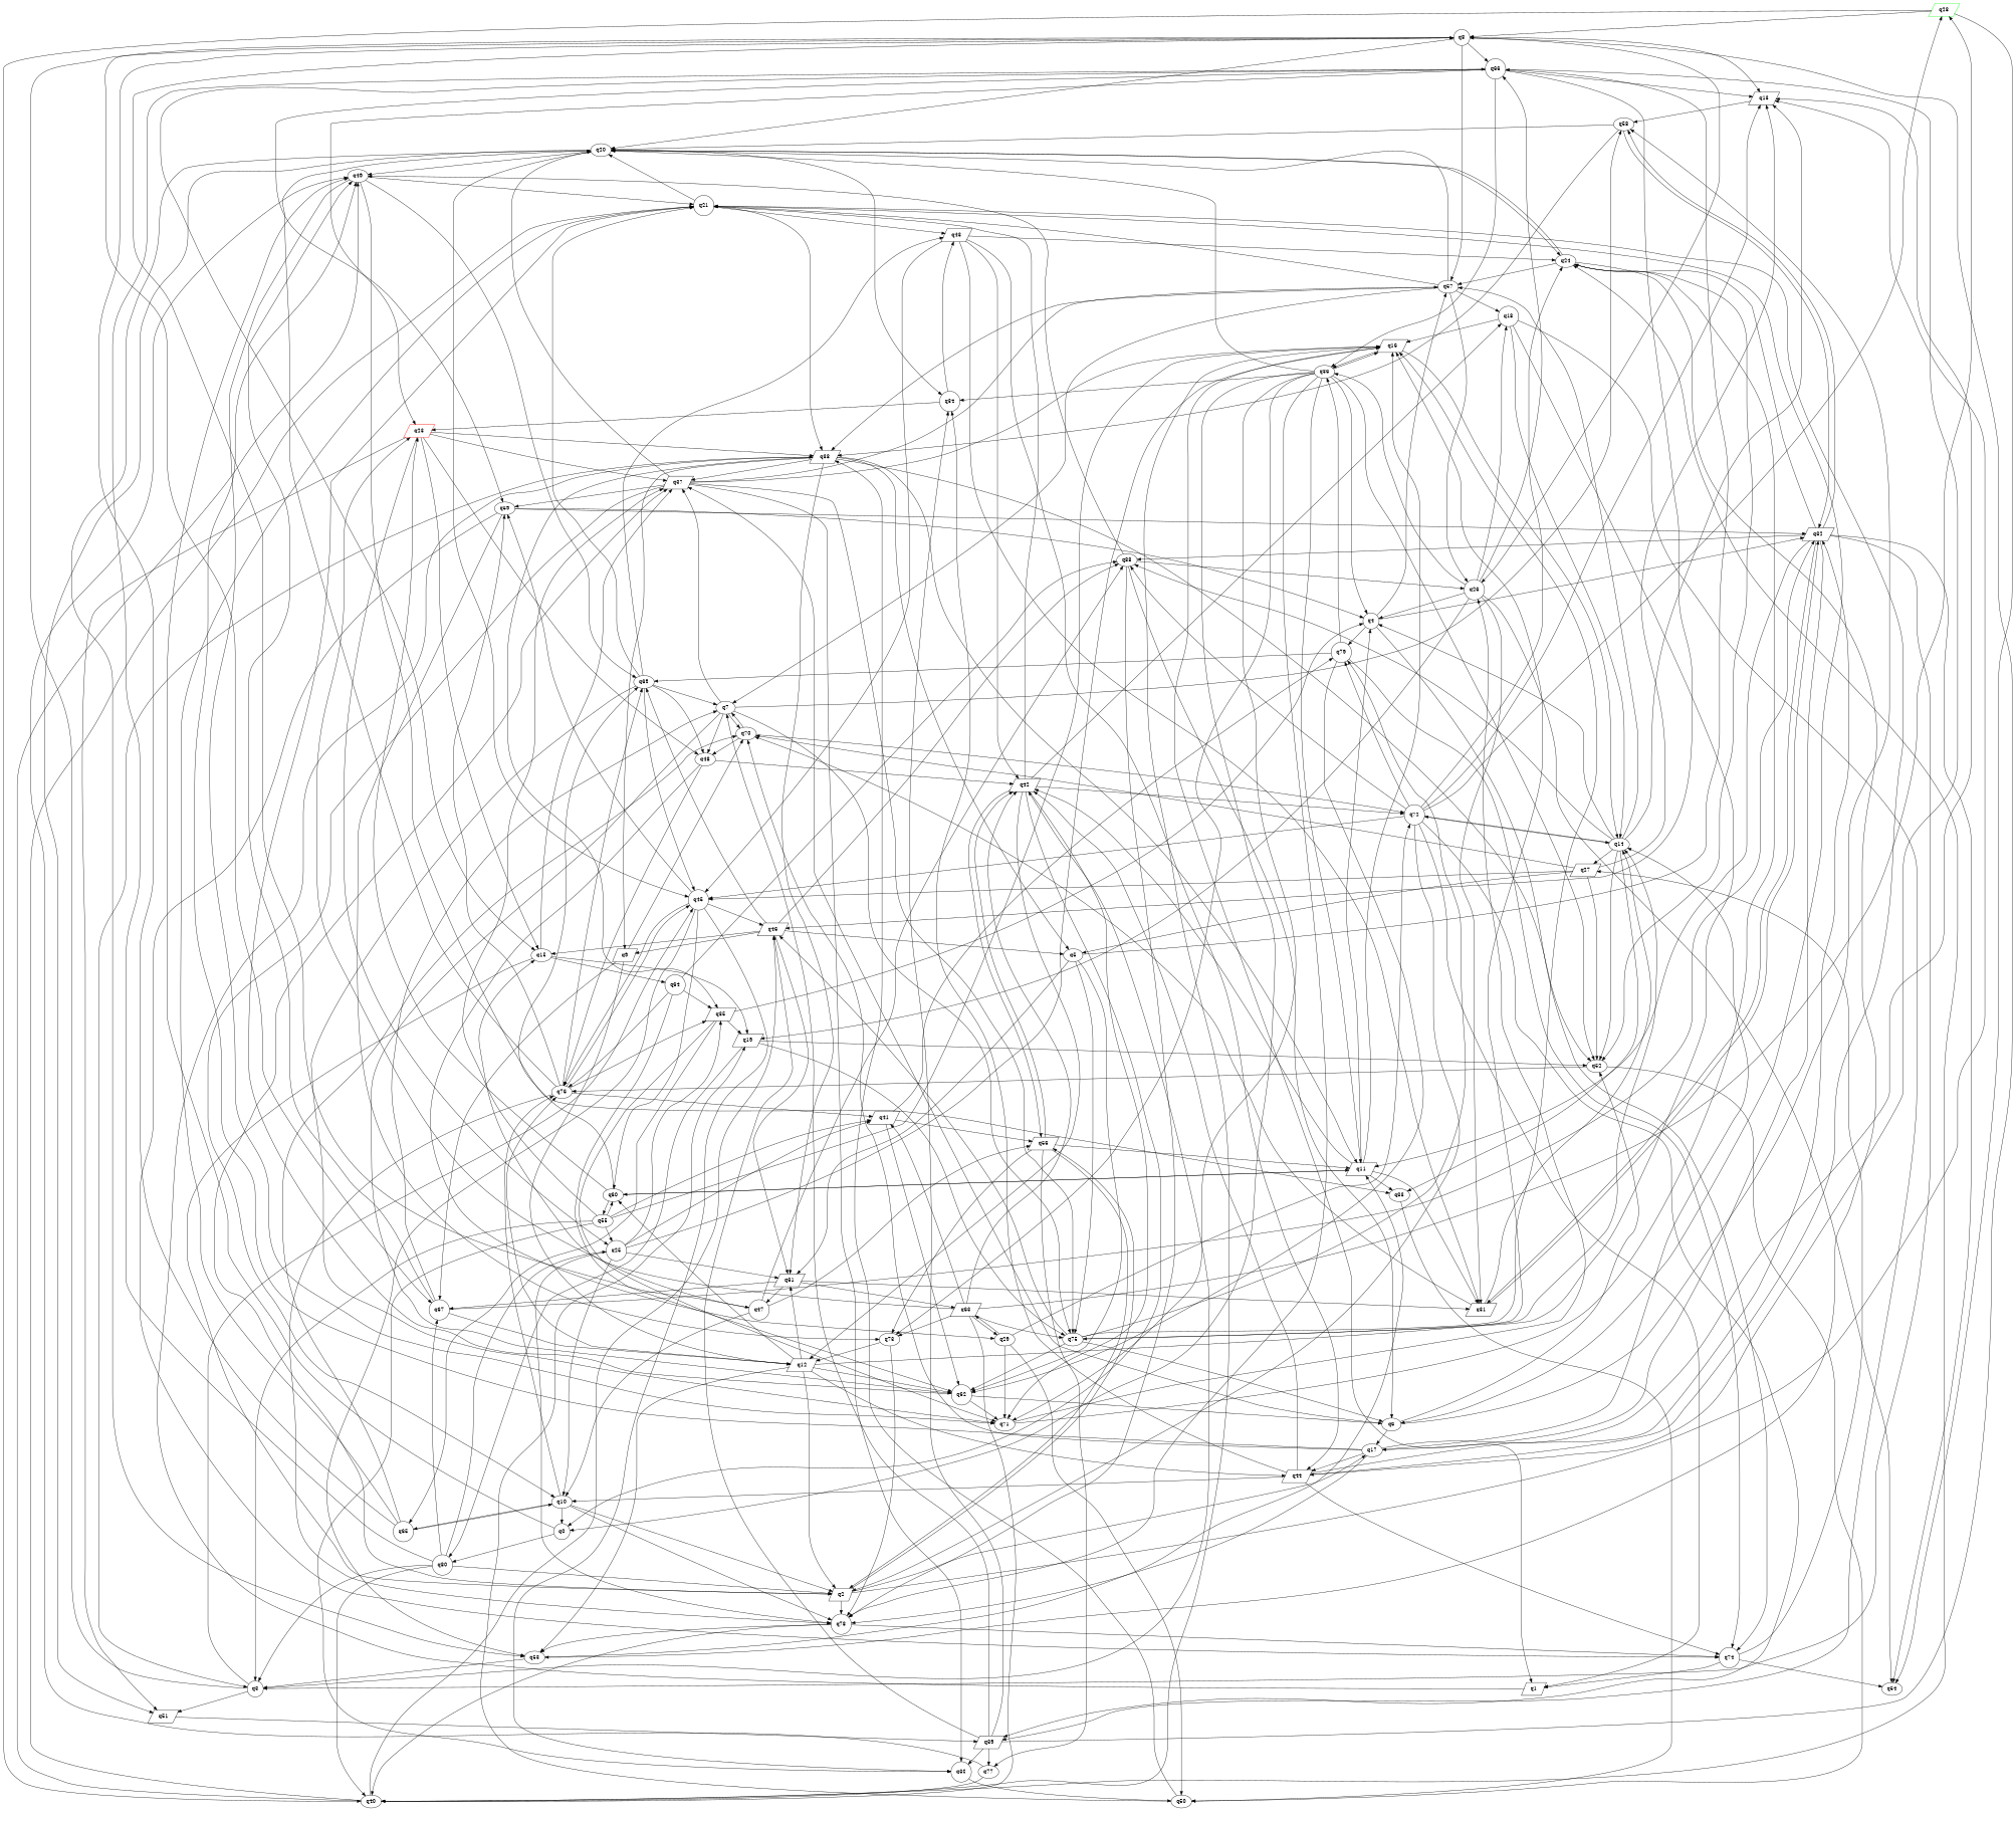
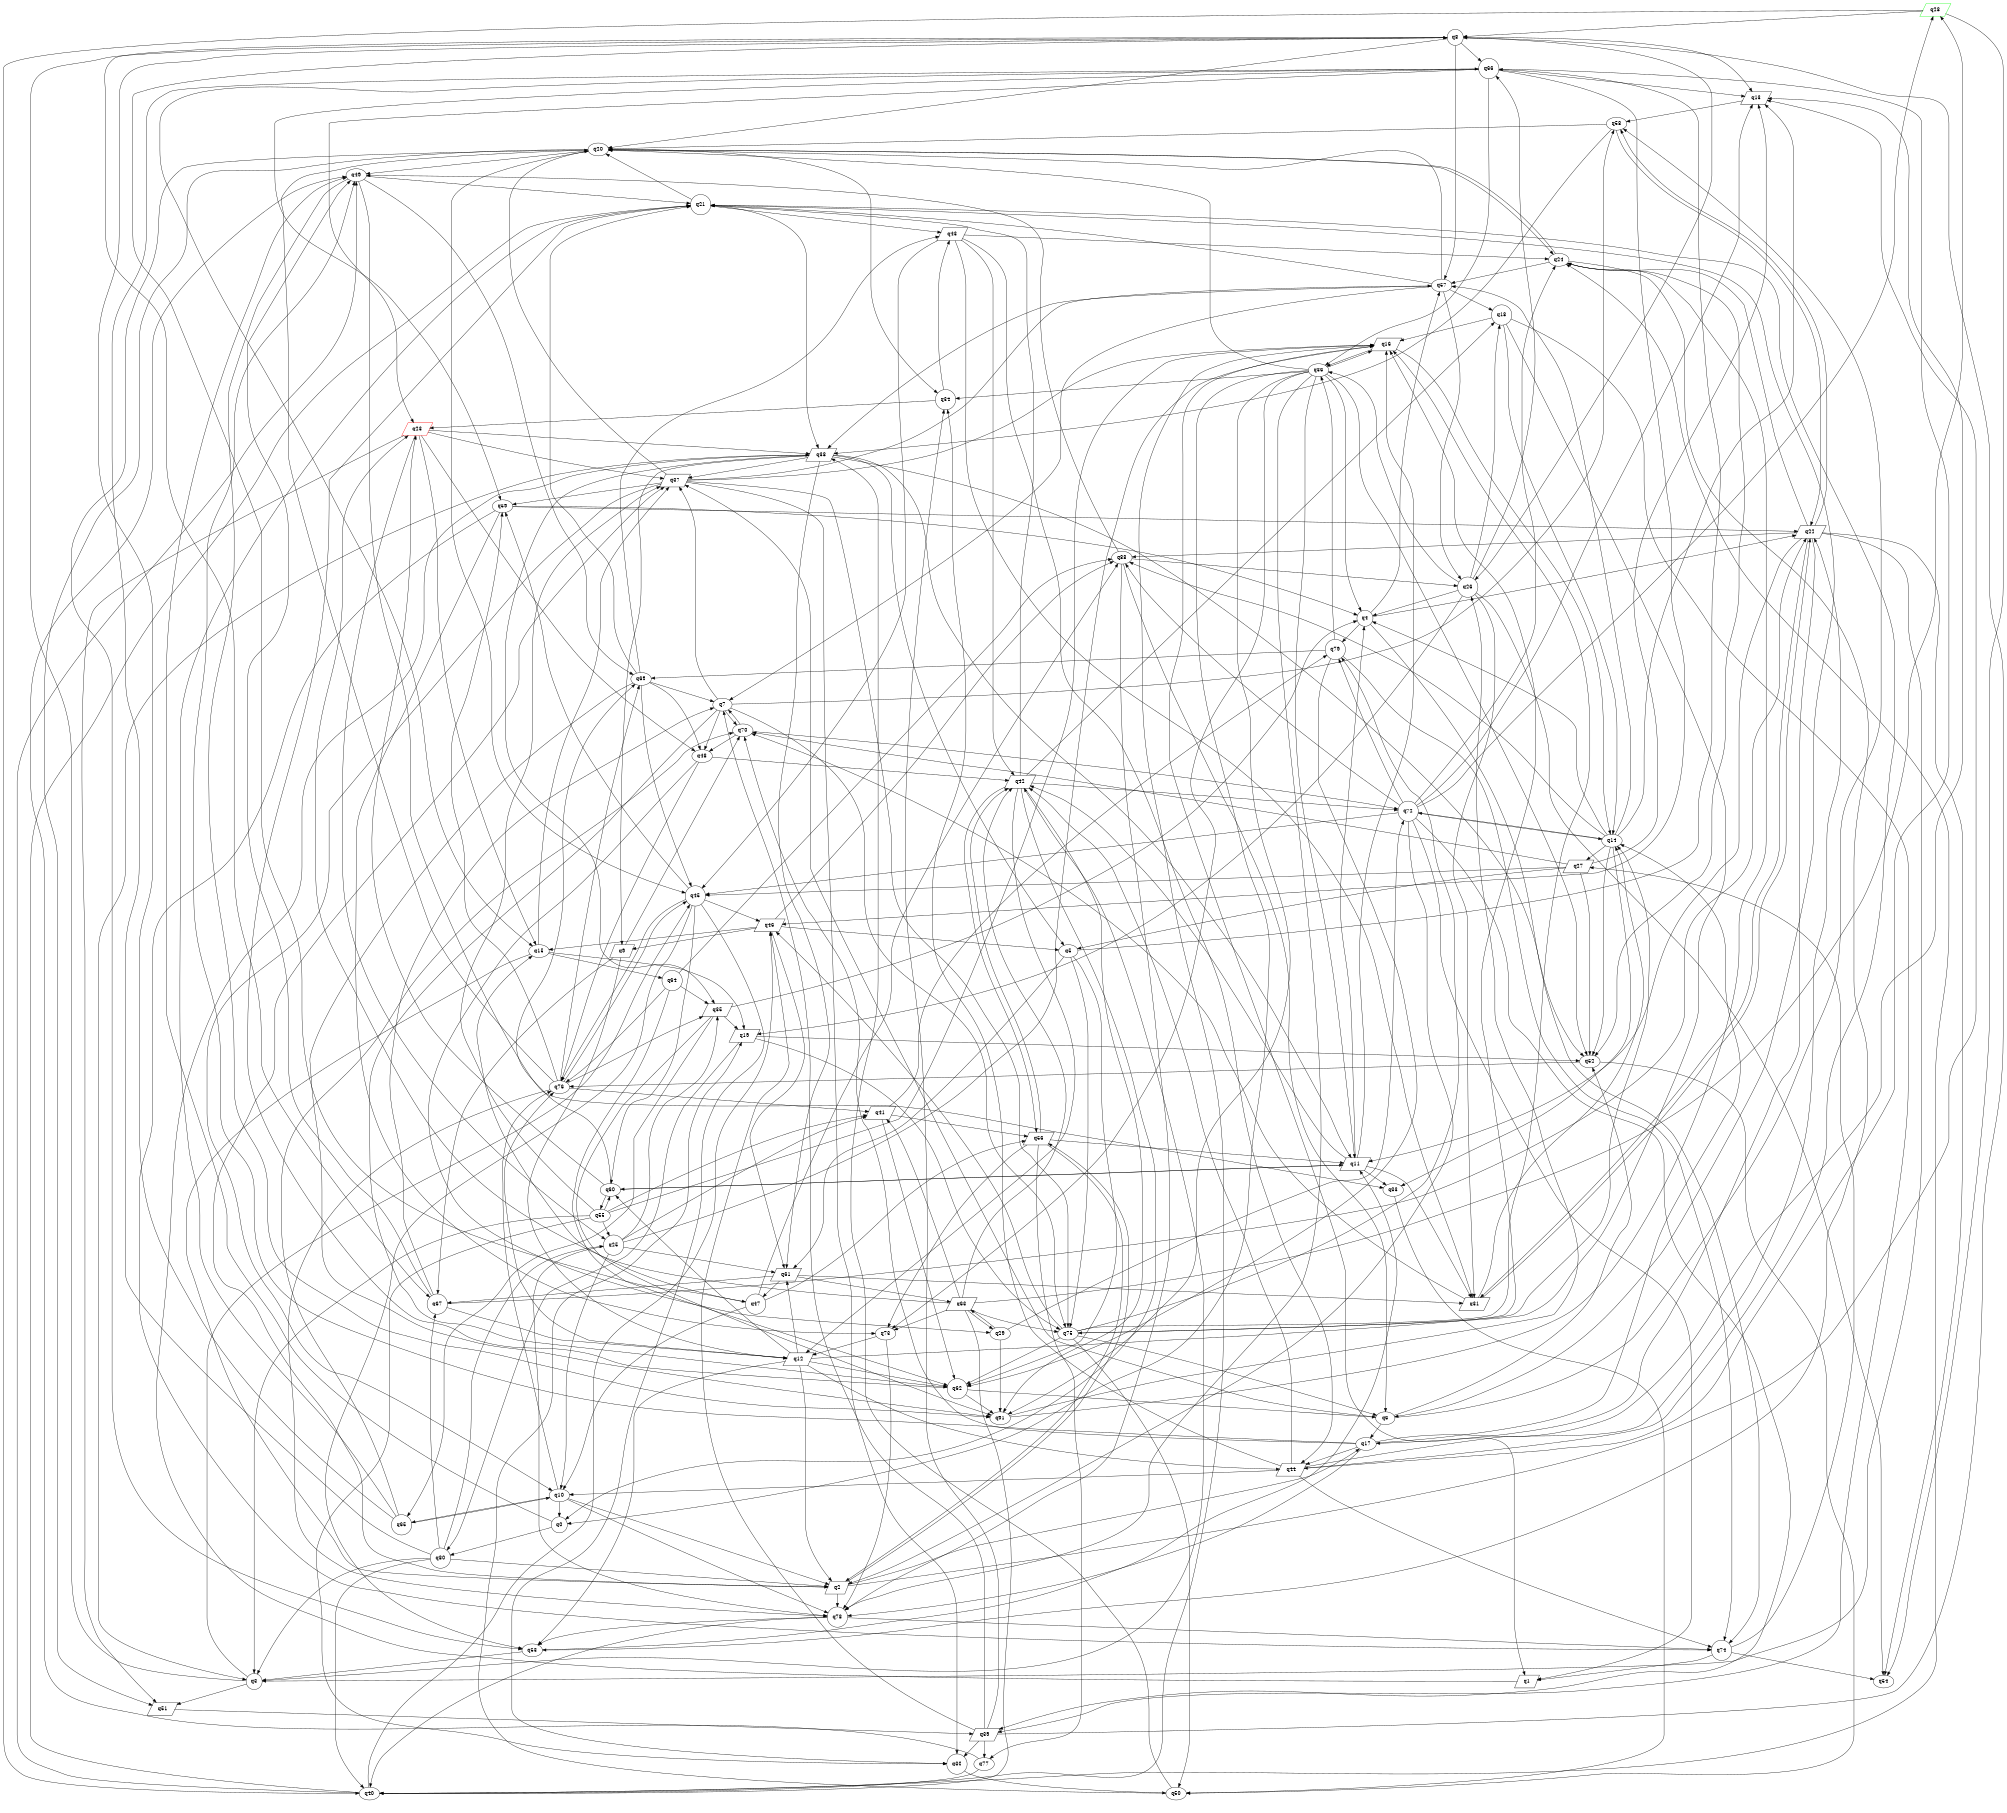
  digraph {
    node [shape=ellipse]
    q28 [color=green initial=1 shape=parallelogram]
    q8 [shape=circle]
    q54
    q40
    q66 [shape=circle]
    q67 [shape=circle]
    q13 [shape=parallelogram]
    q57
    q20
    q26 [shape=circle]
    q47 [shape=circle]
    q49
    q21 [shape=circle]
    q16 [shape=parallelogram]
    q46 [shape=parallelogram]
    q24
    q23 [color=red final=1 shape=parallelogram]
    q38 [shape=parallelogram]
    q37 [shape=parallelogram]
    q51 [shape=parallelogram]
    q48
    q15
    q25 [shape=circle]
    q3 [shape=circle]
    q5
    q61 [shape=parallelogram]
    q52
    q9 [shape=parallelogram]
    q11 [shape=parallelogram]
    q35 [shape=parallelogram]
    q75
    q10
    q30 [shape=circle]
    q59
    q39 [shape=parallelogram]
    q42 [shape=parallelogram]
    q76
    q29
    q2 [shape=parallelogram]
    q19 [shape=parallelogram]
    q64 [shape=circle]
    q78 [shape=circle]
    q41 [shape=parallelogram]
    q0 [shape=circle]
    q80 [shape=circle]
    q33
-   q71
+   q71 [label=q91]
    q69
    q50
    q6
    q43 [shape=parallelogram]
    q45 [shape=circle]
    q7
    q17
    q56 [shape=parallelogram]
    q44 [shape=parallelogram]
    q36
    q12 [shape=parallelogram]
-   q22 [shape=parallelogram label=q32]
+   q22 [shape=parallelogram]
    q1 [shape=parallelogram]
    q62 [shape=circle]
    q31 [shape=parallelogram]
    q63 [shape=parallelogram]
    q70
    q60
    q4 [shape=circle]
    q65 [shape=circle]
    q58
    q14
    q73
    q77
    q74 [shape=circle]
    q53
    q72 [shape=circle]
    q34 [shape=circle]
    n76 [label=q88]
    q27 [shape=parallelogram]
    q18 [shape=circle]
    q79 [shape=circle]
    q55
    q28 -> q8
    q28 -> q54
    q28 -> q40
    q8 -> q66
    q8 -> q67
    q8 -> q13
    q8 -> q57
    q8 -> q20
    q8 -> q26
    q8 -> q47
    q40 -> q49
    q40 -> q21
    q40 -> q16
    q40 -> q46
    q40 -> q24
    q66 -> q13
    q66 -> q46
    q66 -> q23
    q66 -> q15
    q66 -> q59
    q66 -> q44
    q66 -> q36
    q67 -> q49
    q67 -> q7
    q67 -> q12
    q67 -> q22
    q13 -> q58
    q57 -> q20
    q57 -> q26
    q57 -> q21
    q57 -> q38
    q57 -> q7
    q57 -> q18
    q20 -> q49
    q20 -> q24
    q20 -> q51
    q20 -> q45
    q20 -> q53
    q20 -> q34
    q26 -> q54
    q26 -> q66
    q26 -> q19
    q26 -> q36
    q26 -> q31
    q26 -> q4
    q26 -> q18
    q47 -> q15
    q47 -> q10
    q47 -> q56
    q47 -> n76
    q49 -> q21
    q49 -> q33
    q49 -> q71
    q49 -> q69
    q21 -> q20
    q21 -> q38
    q21 -> q6
    q21 -> q43
    q16 -> q36
    q16 -> q1
    q16 -> q14
    q46 -> q15
    q46 -> q5
    q46 -> q61
    q46 -> q9
-   q46 -> q69
    q46 -> n76
    q24 -> q57
    q24 -> q20
    q24 -> q52
    q24 -> q53
    q23 -> q38
    q23 -> q37
    q23 -> q51
    q23 -> q48
    q23 -> q15
    q23 -> q25
    q38 -> q37
    q38 -> q3
    q38 -> q5
    q38 -> q61
    q38 -> q52
    q38 -> q9
    q38 -> q11
    q38 -> q35
    q37 -> q57
    q37 -> q20
    q37 -> q16
    q37 -> q75
    q37 -> q10
    q37 -> q30
    q37 -> q59
    q51 -> q39
    q48 -> q42
    q48 -> q76
    q48 -> q29
    q15 -> q37
    q15 -> q2
    q15 -> q19
    q15 -> q64
    q25 -> q16
    q25 -> q61
    q25 -> q35
    q25 -> q10
    q25 -> q78
    q25 -> q41
    q3 -> q8
    q3 -> q51
    q3 -> q42
    q3 -> q45
    q5 -> q66
    q5 -> q61
    q5 -> q75
    q5 -> q62
    q61 -> q67
    q61 -> q47
    q61 -> q31
    q61 -> q63
    q52 -> q76
    q52 -> q50
    q9 -> q67
    q9 -> q12
    q9 -> q70
    q11 -> q16
    q11 -> q42
    q11 -> q33
    q11 -> q31
    q11 -> q60
    q11 -> q4
    q35 -> q19
    q35 -> q71
    q35 -> q4
    q35 -> q65
    q75 -> q16
    q75 -> q46
-   q29 -> q50
+   q75 -> q50
    q75 -> q6
    q75 -> q62
    q75 -> q14
    q75 -> q79
    q10 -> q76
    q10 -> q2
    q10 -> q78
    q10 -> q0
    q10 -> q65
    q30 -> q50
    q59 -> q22
    q59 -> q4
    q59 -> q73
    q59 -> q74
    q39 -> q8
    q39 -> q46
    q39 -> q30
    q39 -> q7
    q39 -> q77
    q39 -> q34
    q42 -> q21
    q42 -> q0
    q42 -> q71
    q42 -> q56
    q42 -> q12
    q42 -> q72
    q42 -> q18
    q76 -> q20
    q76 -> q35
    q76 -> q59
    q76 -> q78
    q76 -> q41
    q76 -> q69
    q76 -> q45
    q29 -> q71
    q29 -> q63
    q29 -> q72
    q2 -> q13
    q2 -> q37
    q2 -> q78
    q2 -> q17
    q2 -> q56
    q19 -> q52
    q19 -> q75
    q19 -> q80
    q64 -> q35
    q64 -> q76
    q64 -> q62
    q64 -> n76
    q78 -> q40
    q78 -> q74
    q78 -> q53
    q41 -> q56
    q41 -> q62
    q41 -> q79
    q0 -> q49
    q0 -> q80
    q80 -> q40
    q80 -> q66
    q80 -> q67
    q80 -> q25
    q80 -> q3
    q80 -> q2
    q33 -> q50
    q71 -> q26
    q71 -> q24
    q69 -> q21
    q69 -> q48
    q69 -> q71
    q69 -> q43
    q69 -> q45
    q69 -> q7
    q50 -> q38
    q50 -> q19
    q6 -> q37
    q6 -> q52
    q6 -> q17
    q6 -> q58
    q43 -> q24
    q43 -> q42
    q43 -> q45
    q43 -> q44
    q43 -> q31
    q45 -> q46
    q45 -> q30
    q45 -> q59
    q45 -> q76
    q45 -> q60
    q45 -> q53
    q7 -> q37
    q7 -> q48
    q7 -> q75
    q7 -> q62
    q7 -> q70
    q7 -> q58
    q17 -> q13
    q17 -> q49
    q17 -> q78
    q17 -> q44
    q17 -> q70
    q17 -> q14
    q56 -> q11
    q56 -> q42
    q56 -> q2
    q56 -> q73
    q56 -> q77
    q44 -> q21
    q44 -> q10
    q44 -> q42
    q44 -> q22
    q44 -> q74
    q44 -> q34
    q36 -> q20
    q36 -> q16
    q36 -> q52
    q36 -> q11
    q36 -> q78
    q36 -> q0
    q36 -> q71
    q36 -> q4
    q36 -> q73
    q36 -> q34
    q12 -> q16
    q12 -> q61
    q12 -> q76
    q12 -> q2
    q12 -> q44
    q12 -> q62
    q12 -> q60
    q12 -> q53
    q22 -> q54
    q22 -> q24
    q22 -> q3
    q22 -> q11
    q22 -> q17
    q22 -> q31
    q22 -> q58
    q22 -> n76
    q1 -> q38
    q62 -> q21
    q62 -> q71
    q62 -> q6
    q31 -> q22
    q31 -> q70
    q31 -> q14
    q63 -> q28
    q63 -> q40
    q63 -> q23
    q63 -> q75
    q63 -> q42
    q63 -> q29
    q63 -> q41
    q63 -> q73
    q70 -> q48
    q70 -> q7
    q70 -> q72
    q60 -> q23
    q60 -> q11
    q60 -> q69
    q60 -> q55
    q4 -> q57
    q4 -> q22
    q4 -> q74
    q4 -> q79
    q65 -> q8
    q65 -> q21
    q65 -> q10
    q65 -> q70
    q58 -> q20
    q58 -> q38
    q58 -> q22
    q14 -> q13
    q14 -> q57
    q14 -> q52
    q14 -> q33
    q14 -> q4
    q14 -> q72
    q14 -> n76
    q14 -> q27
    q73 -> q78
    q73 -> q12
    q77 -> q40
    q77 -> q49
    q74 -> q54
    q74 -> q1
    q74 -> q27
    q53 -> q3
    q53 -> q11
    q72 -> q28
    q72 -> q13
    q72 -> q24
    q72 -> q39
    q72 -> q2
    q72 -> q45
    q72 -> q1
    q72 -> q14
    q72 -> n76
    q72 -> q79
    q34 -> q23
    q34 -> q43
    n76 -> q26
    n76 -> q49
    n76 -> q78
    n76 -> q6
    q27 -> q13
    q27 -> q5
    q27 -> q52
    q27 -> q45
    q27 -> q70
    q18 -> q16
    q18 -> q75
    q18 -> q39
    q18 -> q14
    q79 -> q69
    q79 -> q36
    q79 -> q62
    q79 -> q74
    q55 -> q16
    q55 -> q37
    q55 -> q25
    q55 -> q3
    q55 -> q30
    q55 -> q41
    q55 -> q60
  }
